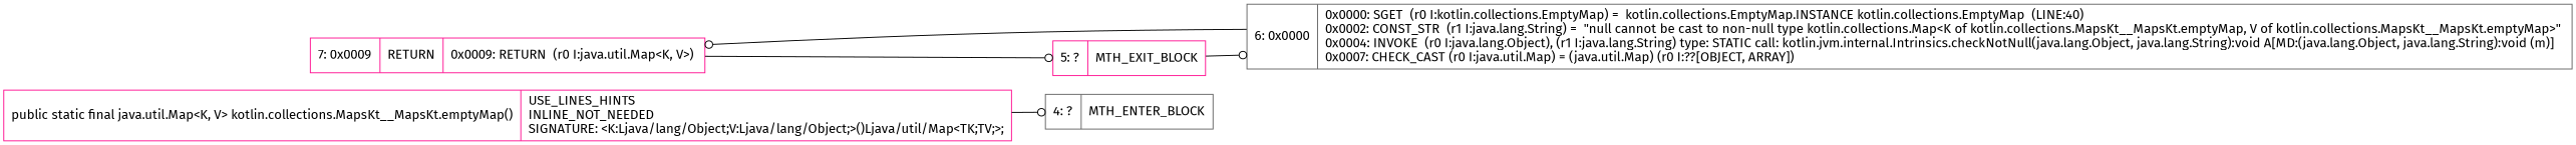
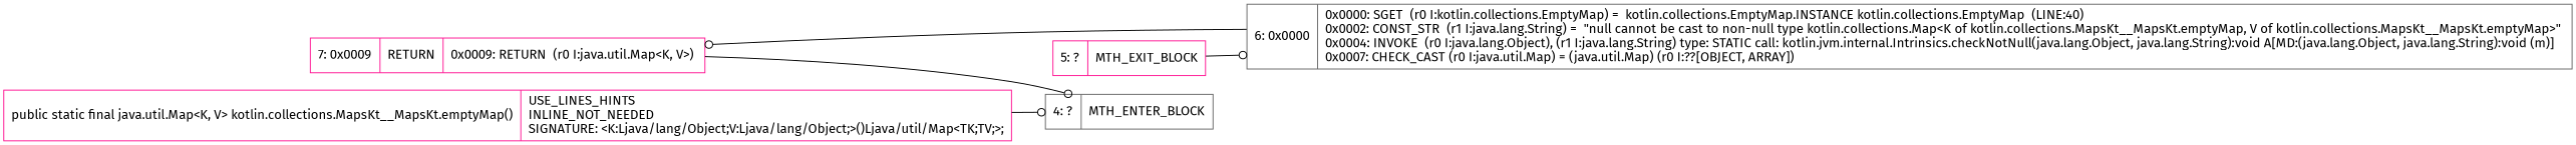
  digraph {
    fontname="Fira Sans"
    rankdir=LR
    node [color=deeppink fontname="Fira Sans" shape=record]
    edge [arrowhead=odot fontname="Fira Sans"]
    n1 [color=gray40 label="{4\:\ ?|MTH_ENTER_BLOCK\l}"]
    n2 [color=gray40 label="{6\:\ 0x0000|0x0000: SGET  (r0 I:kotlin.collections.EmptyMap) =  kotlin.collections.EmptyMap.INSTANCE kotlin.collections.EmptyMap  (LINE:40)\l0x0002: CONST_STR  (r1 I:java.lang.String) =  \"null cannot be cast to non\-null type kotlin.collections.Map\<K of kotlin.collections.MapsKt__MapsKt.emptyMap, V of kotlin.collections.MapsKt__MapsKt.emptyMap\>\" \l0x0004: INVOKE  (r0 I:java.lang.Object), (r1 I:java.lang.String) type: STATIC call: kotlin.jvm.internal.Intrinsics.checkNotNull(java.lang.Object, java.lang.String):void A[MD:(java.lang.Object, java.lang.String):void (m)]\l0x0007: CHECK_CAST (r0 I:java.util.Map) = (java.util.Map) (r0 I:??[OBJECT, ARRAY]) \l}"]
    n3 [label="{7\:\ 0x0009|RETURN\l|0x0009: RETURN  (r0 I:java.util.Map\<K, V\>) \l}"]
    n4 [label="{5\:\ ?|MTH_EXIT_BLOCK\l}"]
    n5 [label="{public static final java.util.Map\<K, V\> kotlin.collections.MapsKt__MapsKt.emptyMap()  | USE_LINES_HINTS\lINLINE_NOT_NEEDED\lSIGNATURE: \<K:Ljava\/lang\/Object;V:Ljava\/lang\/Object;\>()Ljava\/util\/Map\<TK;TV;\>;\l}"]
    n2 -> n3
-   n3 -> n4
+   n3 -> n1
    n4 -> n2
    n5 -> n1
  }
